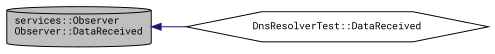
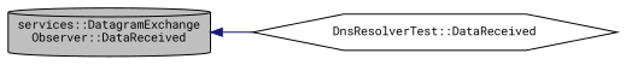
  digraph {
    rankdir=LR
    fontname="Roboto Mono"
    node [color=black fontname="Roboto Mono" fontsize=10 style=filled]
-   n1 [fillcolor=grey75 fontcolor=black height=0.2 label="services::Observer\lObserver::DataReceived" shape=cylinder width=0.4]
+   n1 [fillcolor=grey75 fontcolor=black height=0.2 label="services::DatagramExchange\lObserver::DataReceived" shape=cylinder width=0.4]
    n2 [fillcolor=white height=0.2 label="DnsResolverTest::DataReceived" shape=hexagon width=0.4]
    n1 -> n2 [color=midnightblue dir=back fontname="Roboto Mono" fontsize=10 labelfontname=Helvetica labelfontsize=10 style=solid]
  }
